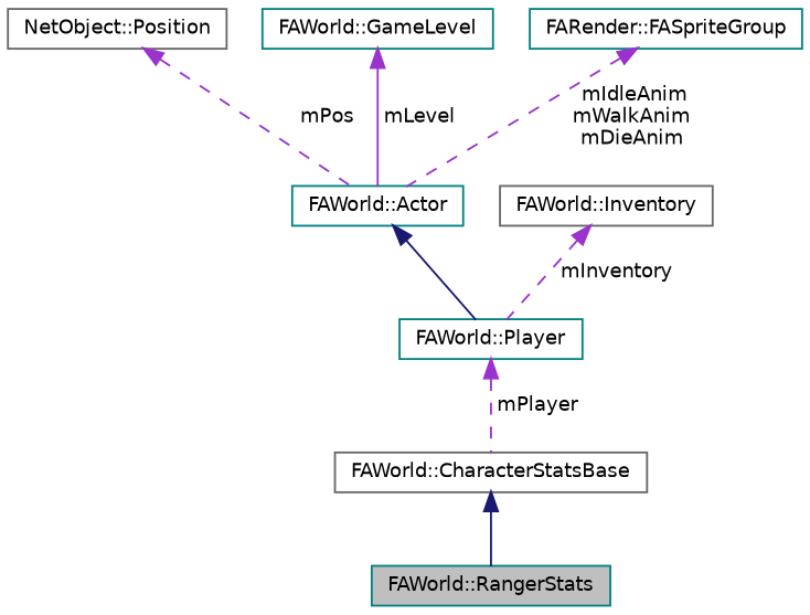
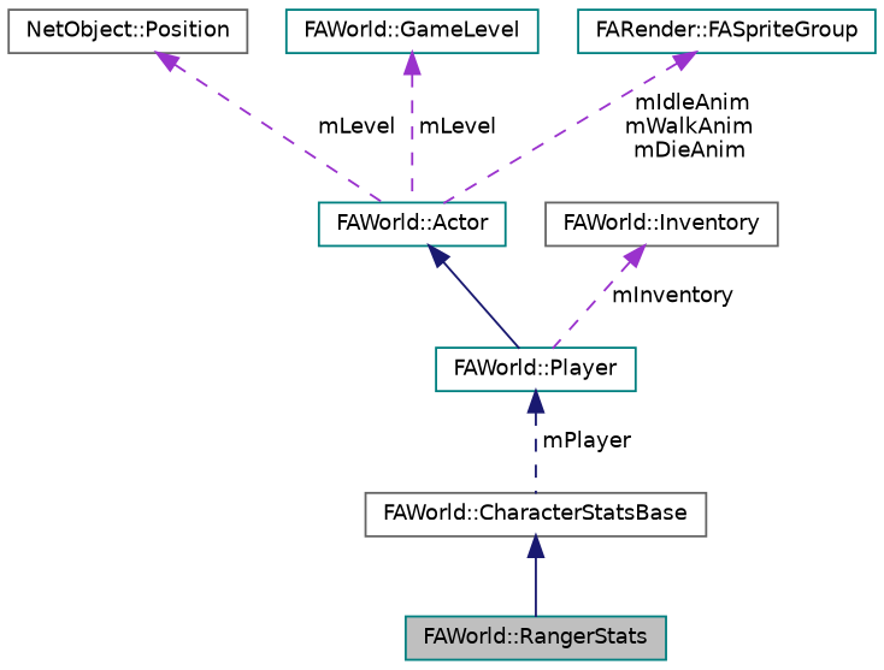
  digraph {
    node [color=teal fillcolor=white fontname=Helvetica fontsize=10 shape=record style=filled]
    edge [color=darkorchid3 dir=back fontname=Helvetica fontsize=10 labelfontname=Helvetica labelfontsize=10 style=dashed]
    n1 [fillcolor=grey75 fontcolor=black height=0.2 label="FAWorld::RangerStats" width=0.4]
    n2 [color=gray40 height=0.2 label="FAWorld::CharacterStatsBase" width=0.4]
    n3 [height=0.2 label="FAWorld::Actor" width=0.4]
    n4 [height=0.2 label="FAWorld::Player" width=0.4]
    n5 [color=gray40 height=0.2 label="NetObject::Position" width=0.4]
    n6 [height=0.2 label="FAWorld::GameLevel" width=0.4]
    n7 [height=0.2 label="FARender::FASpriteGroup" width=0.4]
    n8 [color=gray40 height=0.2 label="FAWorld::Inventory" width=0.4]
    n2 -> n1 [color=midnightblue style=solid]
    n3 -> n4 [color=midnightblue style=solid]
-   n4 -> n2 [label=" mPlayer"]
-   n5 -> n3 [label=" mPos"]
-   n6 -> n3 [label=" mLevel" style=solid]
+   n4 -> n2 [color=midnightblue label=" mPlayer"]
+   n5 -> n3 [label=" mLevel"]
+   n6 -> n3 [label=" mLevel"]
    n7 -> n3 [label=" mIdleAnim\nmWalkAnim\nmDieAnim"]
    n8 -> n4 [label=" mInventory"]
  }
